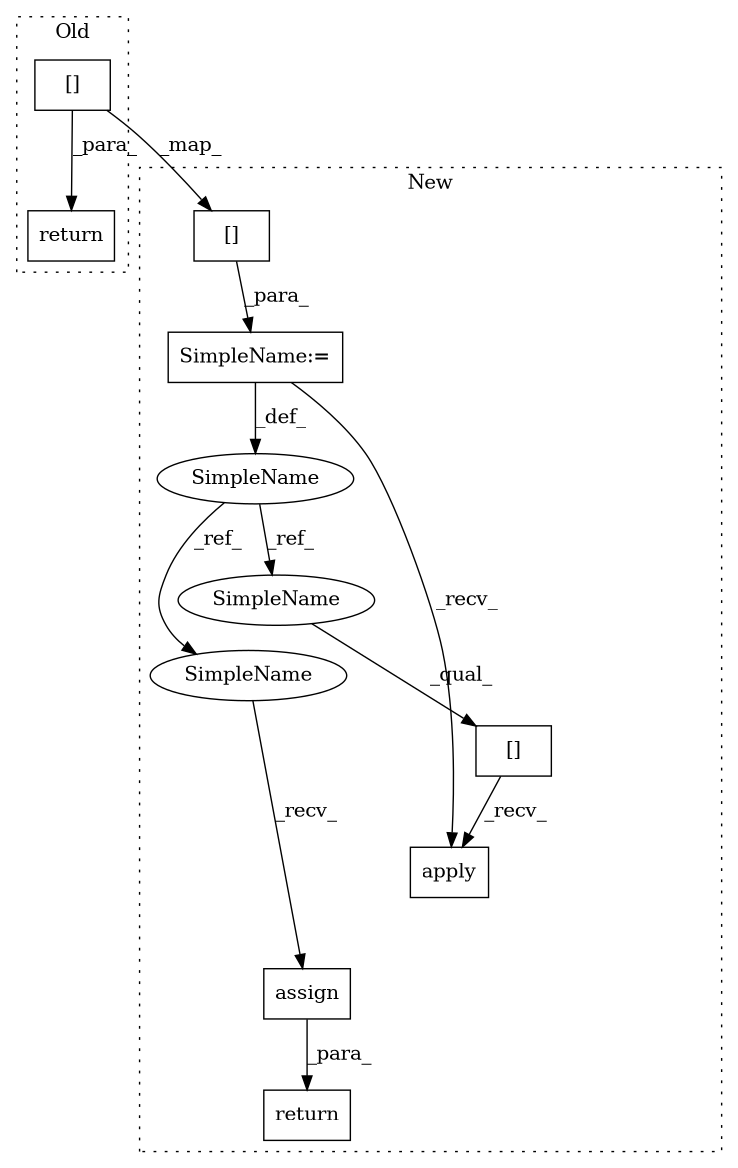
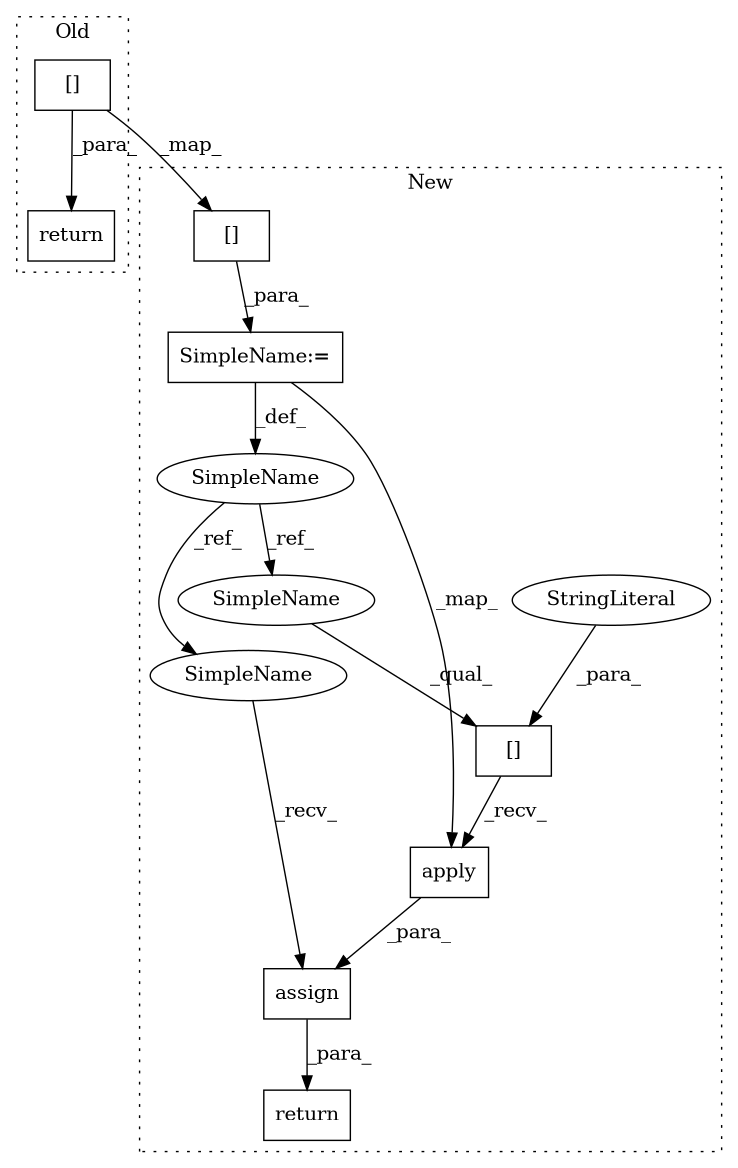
  digraph {
    node [a=2 l=4 shape=box]
    n1 [a=41 l=7 label=return s=14185]
    n2 [l="368,1" label="[]" s="14192,14584"]
    n3 [a=32 l="7,1" label=assign s="15117,15164"]
    n4 [a=41 l=7 label=return s=15105]
    n5 [a=7 l=1 label="SimpleName:=" s=14703]
    n6 [l="5,1" label="[]" s="15124,15139"]
+   n7 [a=45 l=10 label=StringLiteral s=15129 shape=ellipse]
    n8 [a=42 label=SimpleName s=14699 shape=ellipse]
    n9 [a=32 l="6,1" label=apply s="15141,15163"]
    n10 [l="368,1" label="[]" s="14704,15096"]
    n11 [a=42 label=SimpleName s=15112 shape=ellipse]
    n12 [a=42 label=SimpleName s=15124 shape=ellipse]
    subgraph cluster_1 {
      label=Old
      style=dotted
      n1
      n2
    }
    subgraph cluster_2 {
      label=New
      style=dotted
      n3
      n4
      n5
      n6
+     n7
      n8
      n9
      n10
      n11
      n12
    }
    n2 -> n1 [label=_para_]
    n2 -> n10 [label=_map_]
    n3 -> n4 [label=_para_]
    n5 -> n8 [label=_def_]
-   n5 -> n9 [label=_recv_]
+   n5 -> n9 [label=_map_]
    n6 -> n9 [label=_recv_]
+   n7 -> n6 [label=_para_]
    n8 -> n11 [label=_ref_]
    n8 -> n12 [label=_ref_]
+   n9 -> n3 [label=_para_]
    n10 -> n5 [label=_para_]
    n11 -> n3 [label=_recv_]
    n12 -> n6 [label=_qual_]
  }
